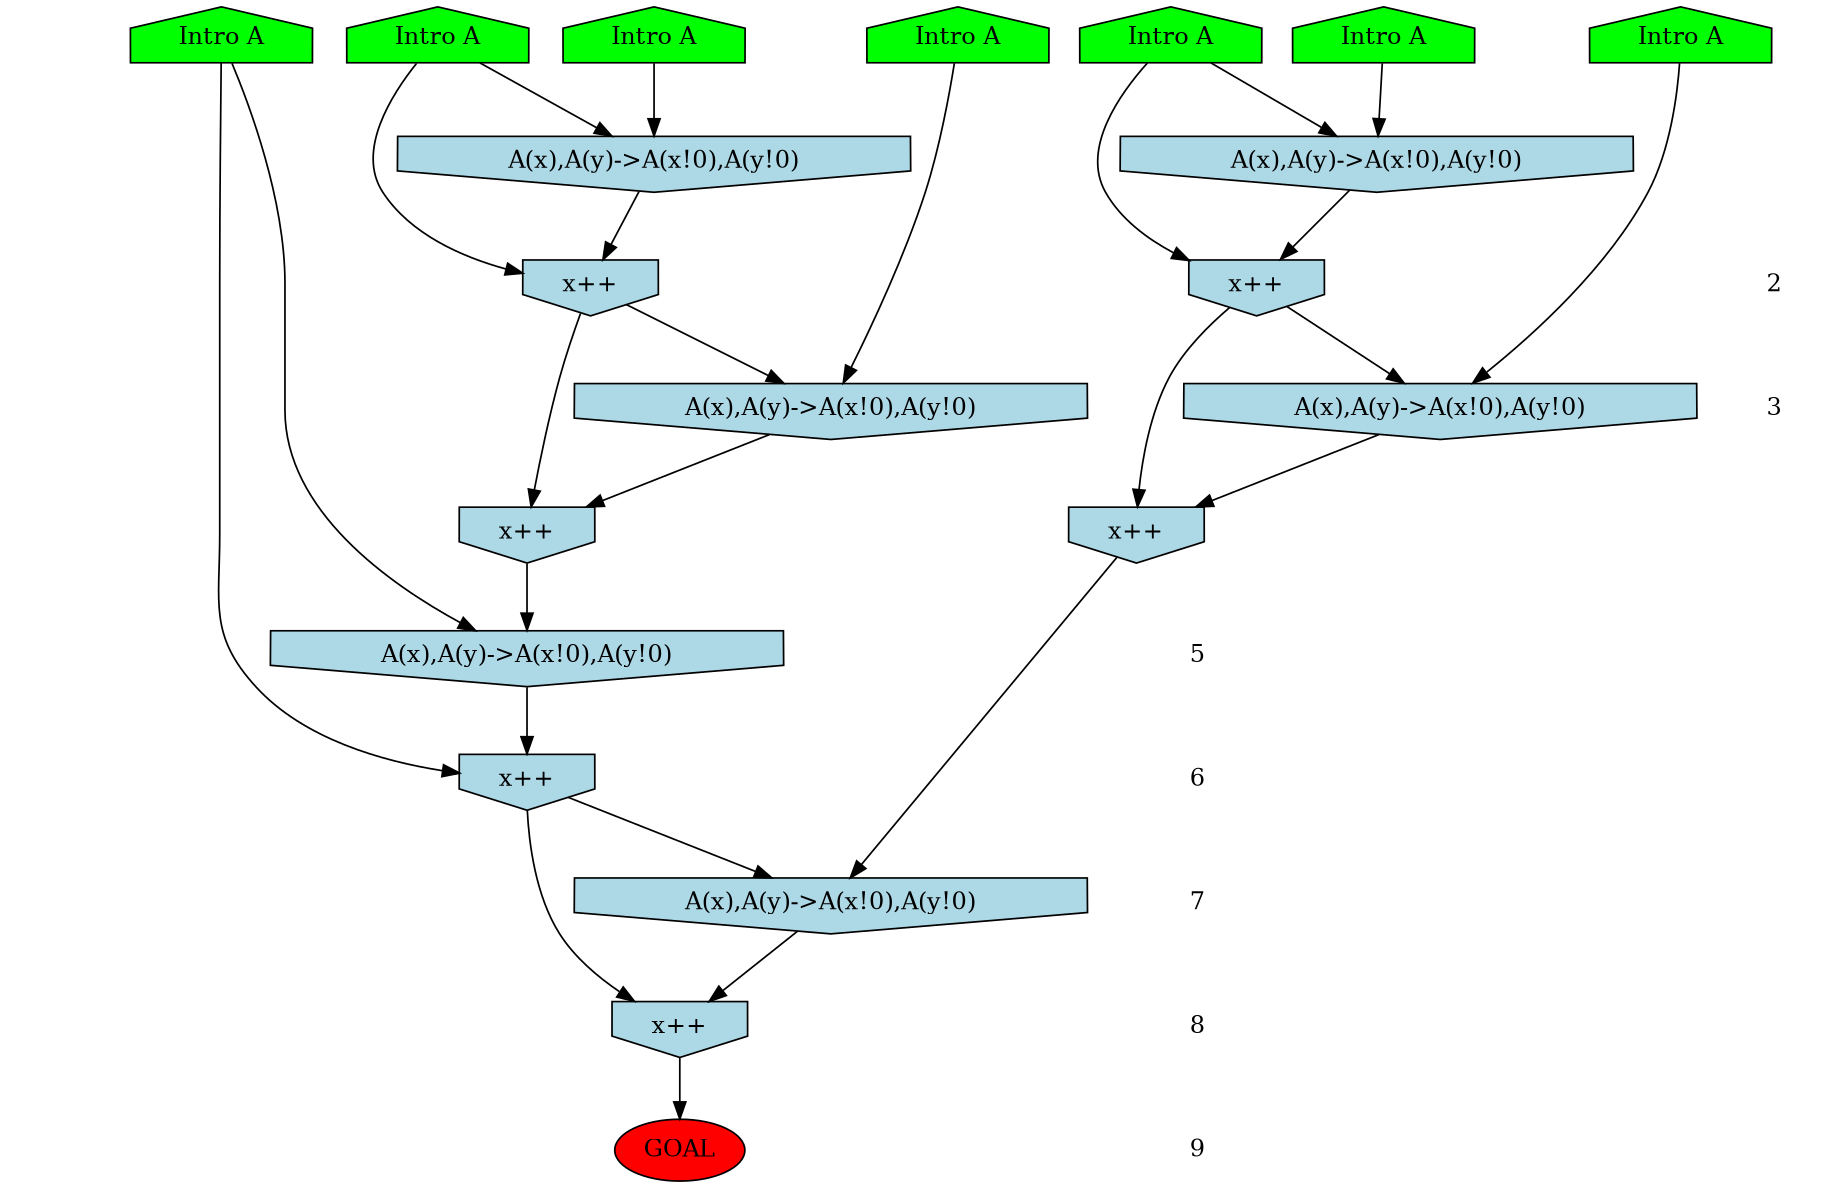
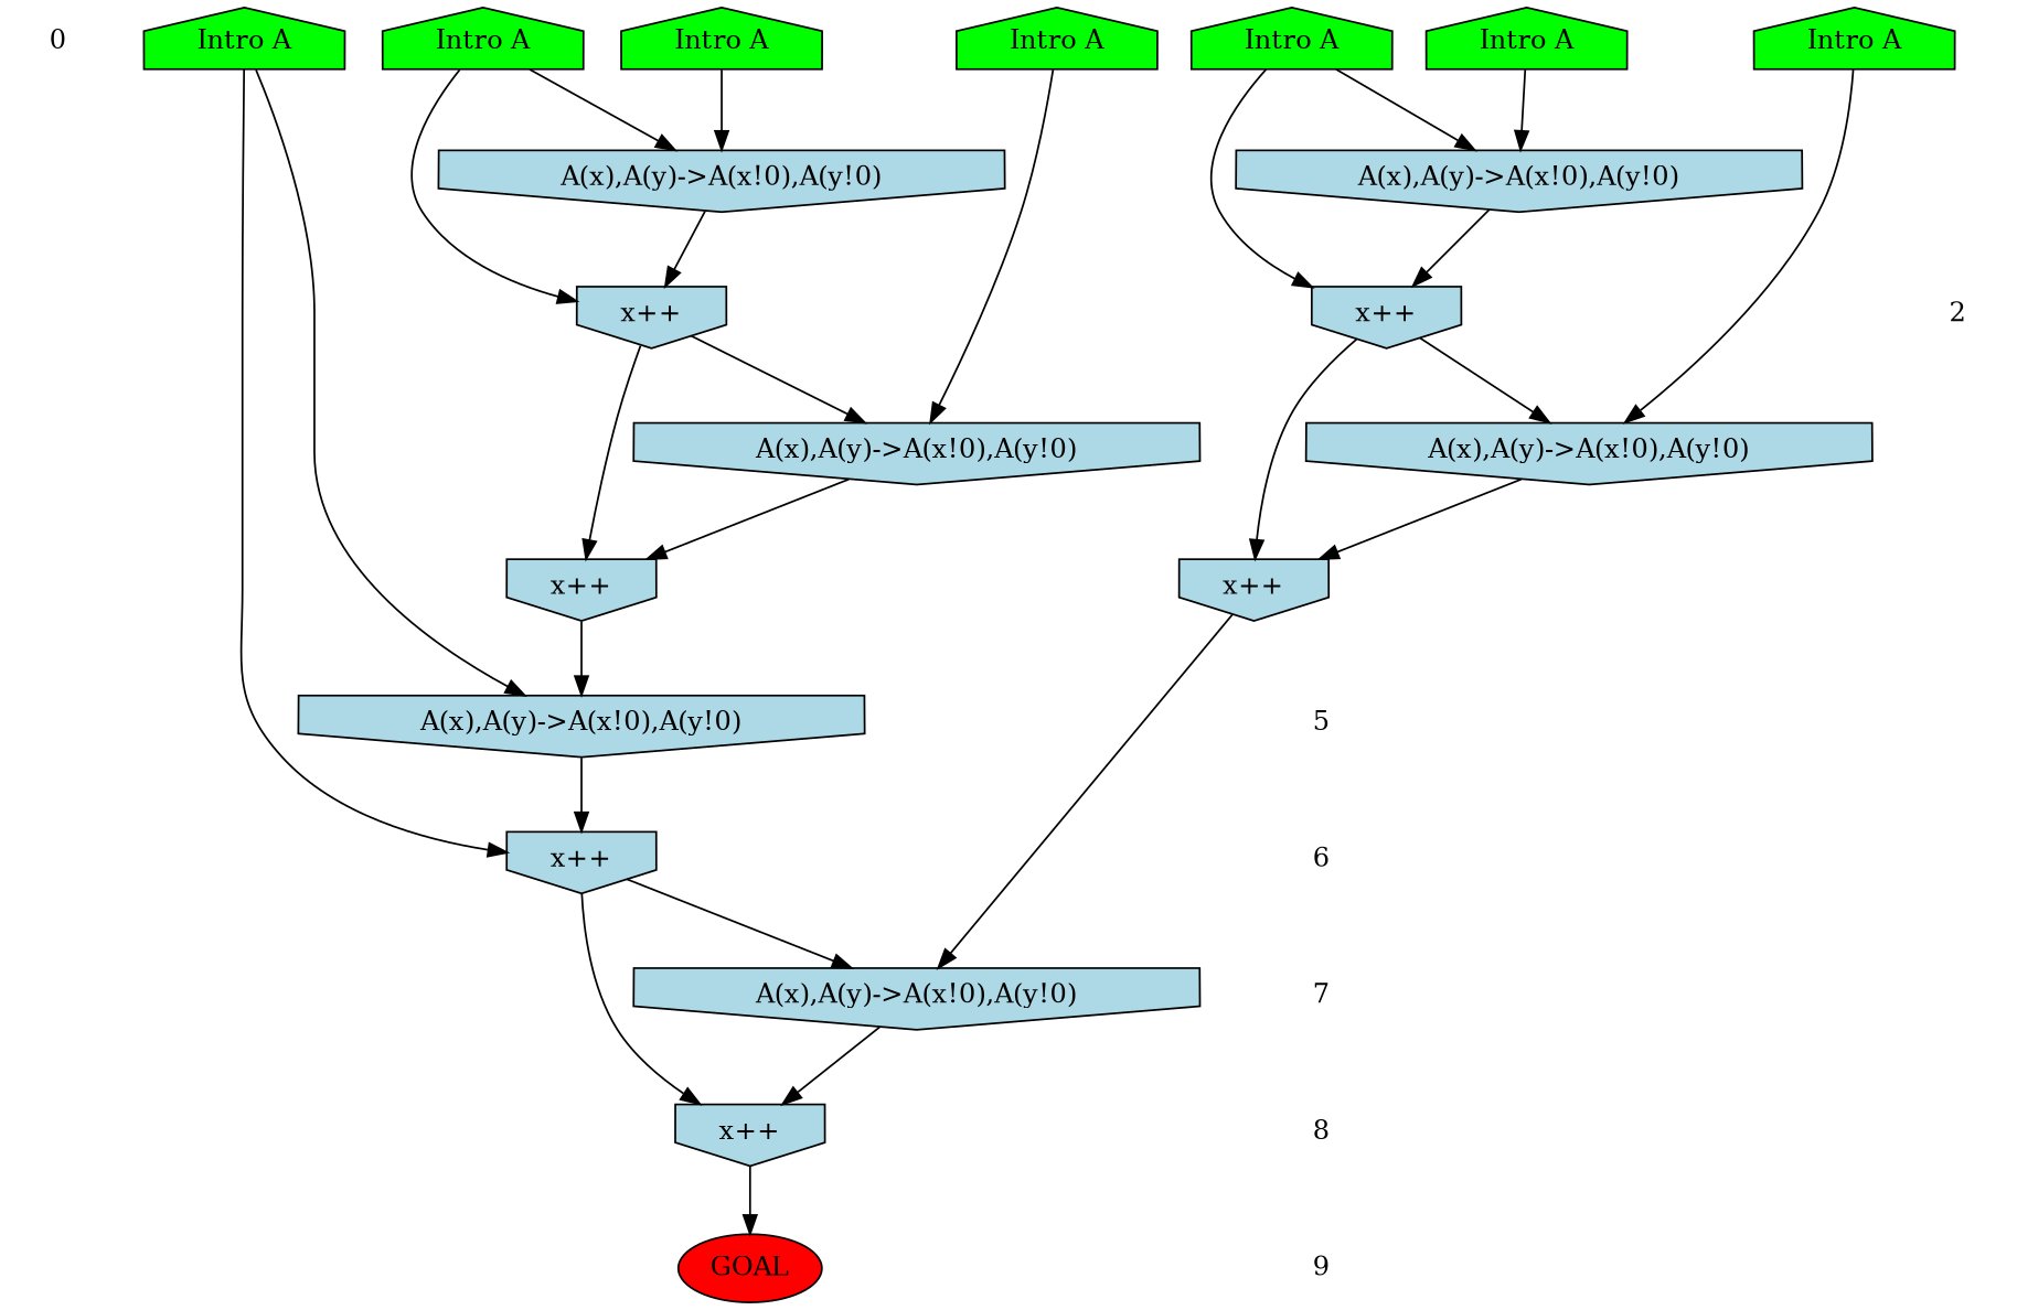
  digraph {
    ranksep=.5
    node [shape=invhouse fillcolor=lightblue style=filled]
+   0 [shape=plaintext fillcolor="" style=""]
    n2 [fillcolor=green label="Intro A" shape=house]
    n3 [fillcolor=green label="Intro A" shape=house]
    n4 [fillcolor=green label="Intro A" shape=house]
    n5 [fillcolor=green label="Intro A" shape=house]
    n6 [fillcolor=green label="Intro A" shape=house]
    n7 [fillcolor=green label="Intro A" shape=house]
    n8 [fillcolor=green label="Intro A" shape=house]
    n9 [label="A(x),A(y)->A(x!0),A(y!0)"]
    n10 [label="A(x),A(y)->A(x!0),A(y!0)"]
    2 [shape=plaintext fillcolor="" style=""]
    n12 [label="x++"]
    n13 [label="x++"]
-   3 [shape=plaintext fillcolor="" style=""]
    n15 [label="A(x),A(y)->A(x!0),A(y!0)"]
    n16 [label="A(x),A(y)->A(x!0),A(y!0)"]
    n17 [label="x++"]
    n18 [label="x++"]
    5 [shape=plaintext fillcolor="" style=""]
    n20 [label="A(x),A(y)->A(x!0),A(y!0)"]
    6 [shape=plaintext fillcolor="" style=""]
    n22 [label="x++"]
    7 [shape=plaintext fillcolor="" style=""]
    n24 [label="A(x),A(y)->A(x!0),A(y!0)"]
    8 [shape=plaintext fillcolor="" style=""]
    n26 [label="x++"]
    9 [shape=plaintext fillcolor="" style=""]
    n28 [fillcolor=red label=GOAL shape=""]
    subgraph sub_1 {
      rank=same
+     0
      n2
      n3
      n4
      n5
      n6
      n7
      n8
    }
    subgraph sub_2 {
      rank=same
      n9
      n10
    }
    subgraph sub_3 {
      rank=same
      2
      n12
      n13
    }
    subgraph sub_4 {
      rank=same
-     3
      n15
      n16
    }
    subgraph sub_5 {
      rank=same
      n17
      n18
    }
    subgraph sub_6 {
      rank=same
      5
      n20
    }
    subgraph sub_7 {
      rank=same
      6
      n22
    }
    subgraph sub_8 {
      rank=same
      7
      n24
    }
    subgraph sub_9 {
      rank=same
      8
      n26
    }
    subgraph sub_10 {
      rank=same
      9
      n28
    }
    n2 -> n20
    n2 -> n22
    n3 -> n16
    n4 -> n15
    n5 -> n9
    n6 -> n10
    n7 -> n10
    n7 -> n13
    n8 -> n9
    n8 -> n12
    n9 -> n12
    n10 -> n13
-   2 -> 3 [style=invis]
    n12 -> n15
    n12 -> n17
    n13 -> n16
    n13 -> n18
    n15 -> n17
    n16 -> n18
    n17 -> n20
    n18 -> n24
    5 -> 6 [style=invis]
    n20 -> n22
    6 -> 7 [style=invis]
    n22 -> n24
    n22 -> n26
    7 -> 8 [style=invis]
    n24 -> n26
    8 -> 9 [style=invis]
    n26 -> n28
  }
